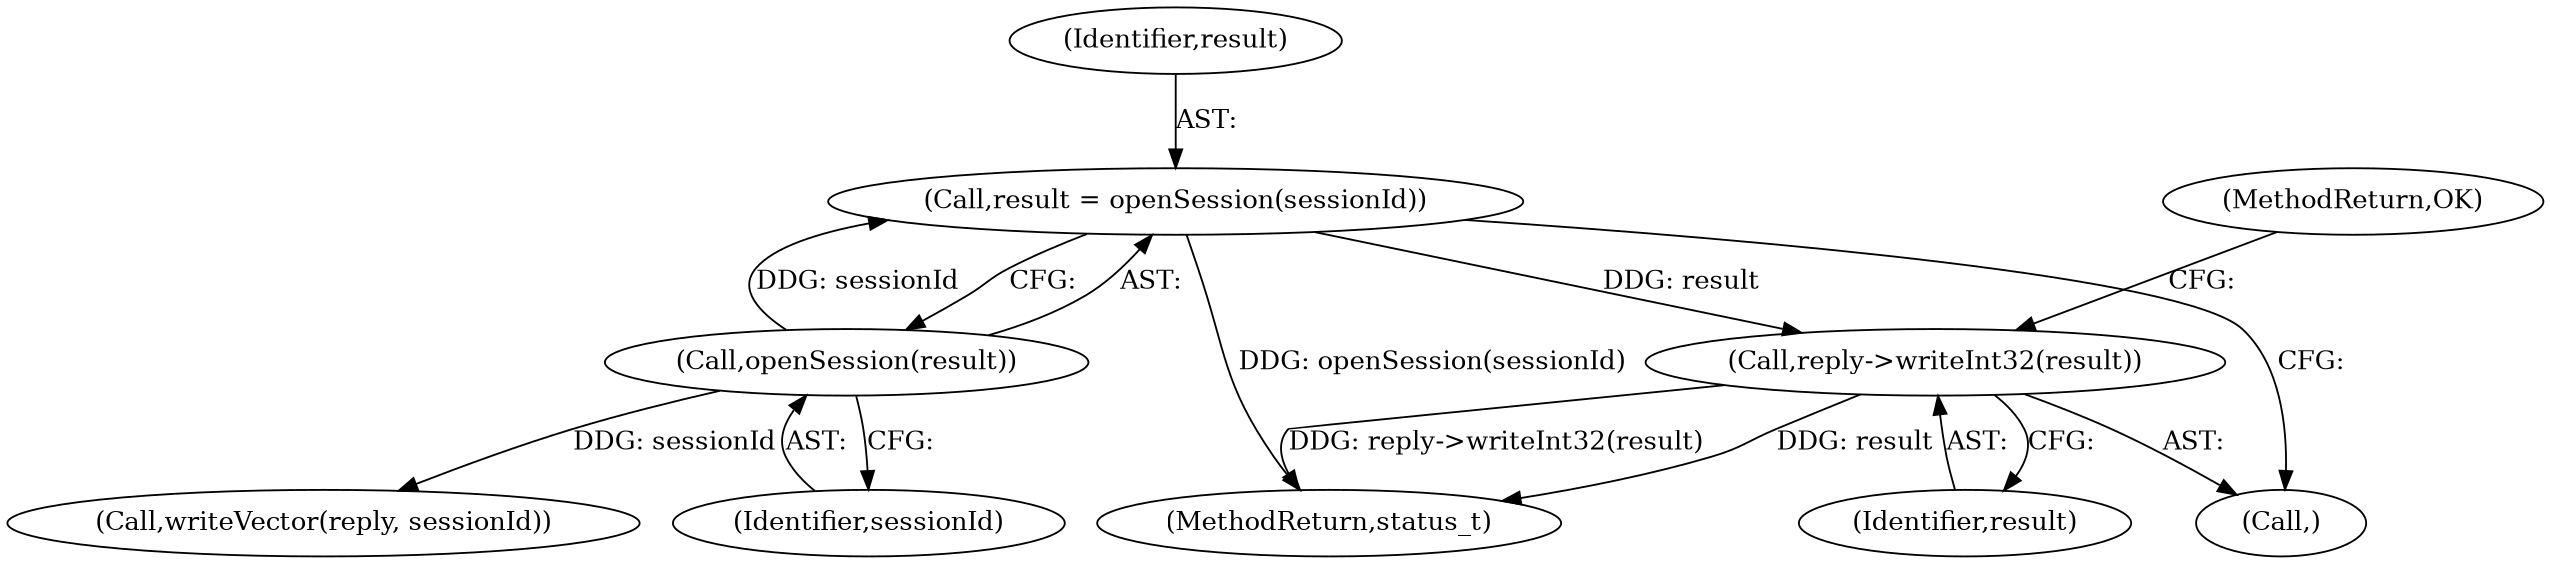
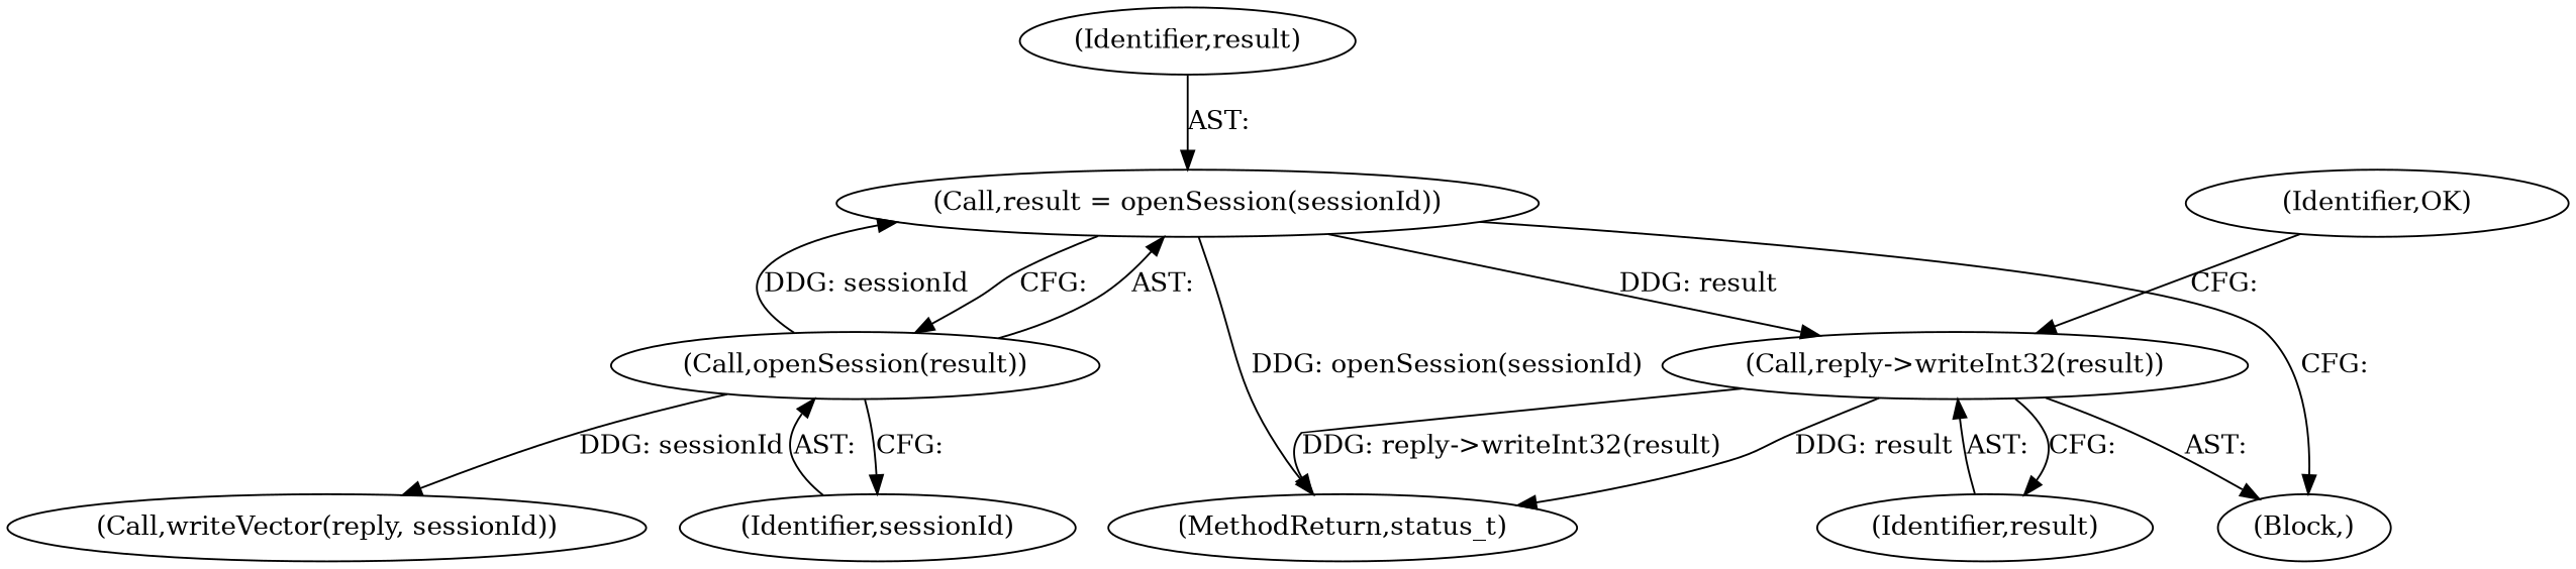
  digraph {
    n1 [label="(Call,result = openSession(sessionId))"]
    n2 [label="(Call,openSession(result))"]
    n3 [label="(Call,reply->writeInt32(result))"]
    n4 [label="(MethodReturn,status_t)"]
-   n5 [label="(Call,)"]
+   n5 [label="(Block,)"]
    n6 [label="(Identifier,sessionId)"]
    n7 [label="(Call,writeVector(reply, sessionId))"]
    n8 [label="(Identifier,result)"]
-   n9 [label="(MethodReturn,OK)"]
+   n9 [label="(Identifier,OK)"]
    n10 [label="(Identifier,result)"]
    n1 -> n2 [label="CFG: "]
    n1 -> n3 [label="DDG: result"]
    n1 -> n4 [label="DDG: openSession(sessionId)"]
    n1 -> n5 [label="CFG: "]
    n2 -> n1 [label="AST: "]
    n2 -> n1 [label="DDG: sessionId"]
    n2 -> n6 [label="CFG: "]
    n2 -> n7 [label="DDG: sessionId"]
    n3 -> n4 [label="DDG: result"]
    n3 -> n4 [label="DDG: reply->writeInt32(result)"]
    n3 -> n5 [label="AST: "]
    n3 -> n8 [label="CFG: "]
    n6 -> n2 [label="AST: "]
    n8 -> n3 [label="AST: "]
    n9 -> n3 [label="CFG: "]
    n10 -> n1 [label="AST: "]
  }
